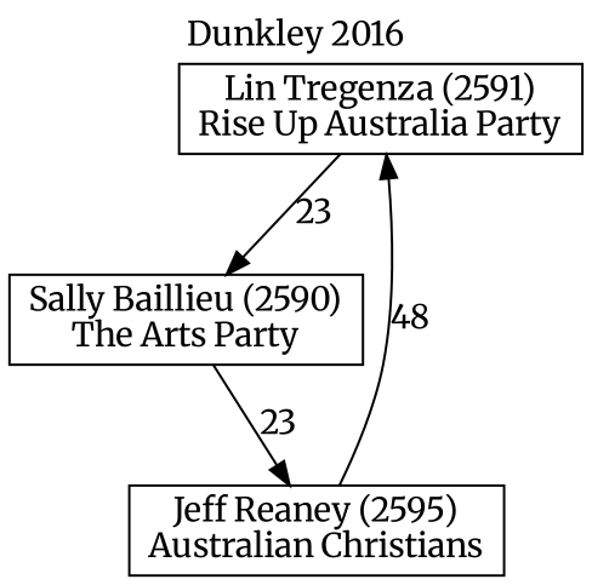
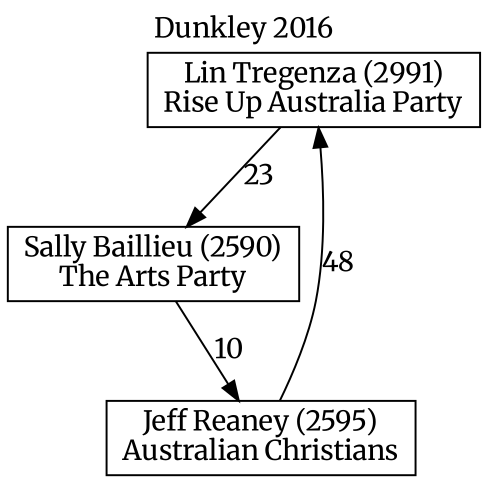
  digraph {
    fontname=Merriweather
    label="Dunkley 2016"
    labelloc=t
    mclimit=10
    node [fontname=Merriweather shape=box]
    edge [fontname=Merriweather]
-   n1 [label="Lin Tregenza (2591)\nRise Up Australia Party"]
+   n1 [label="Lin Tregenza (2991)\nRise Up Australia Party"]
    n2 [label="Sally Baillieu (2590)\nThe Arts Party"]
    n3 [label="Jeff Reaney (2595)\nAustralian Christians"]
    n1 -> n2 [label=23]
-   n2 -> n3 [label=23]
+   n2 -> n3 [label=10]
    n3 -> n1 [label=48]
  }
